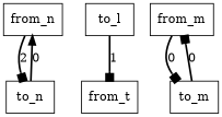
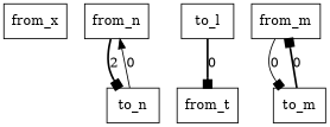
  digraph {
    rankdir=TB
    node [fillcolor=white shape=box style=filled]
    edge [arrowhead=box style=bold]
+   n1 [label=<from_x>]
    n2 [label=<from_n>]
    n3 [label=<to_n>]
    n4 [label=<from_t>]
    n5 [label=<to_l>]
    n6 [label=<from_m>]
    n7 [label=<to_m>]
    n2 -> n3 [label=2]
-   n3 -> n2 [arrowhead=normal label=0]
-   n5 -> n4 [label=1]
-   n6 -> n7 [label=0]
+   n3 -> n2 [arrowhead=normal label=0 style=solid]
+   n5 -> n4 [label=0]
+   n6 -> n7 [label=0 style=solid]
    n7 -> n6 [label=0]
  }
